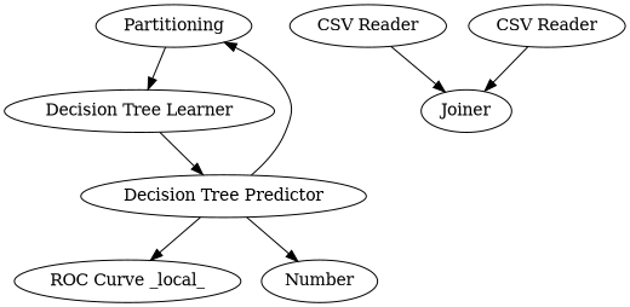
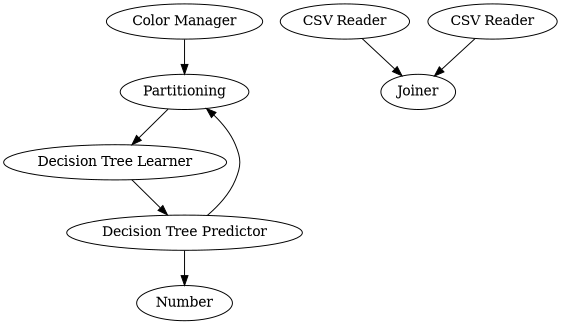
  digraph {
    rankdir=TB
    n1 [label=Partitioning]
    n2 [label="Decision Tree Learner"]
    n3 [label="Decision Tree Predictor"]
-   n4 [label="ROC Curve _local_"]
    n5 [label=Number]
+   n6 [label="Color Manager"]
    n7 [label=Joiner]
    n8 [label="CSV Reader"]
    n9 [label="CSV Reader"]
    n1 -> n2
    n2 -> n3
    n3 -> n1
-   n3 -> n4
    n3 -> n5
+   n6 -> n1
    n8 -> n7
    n9 -> n7
  }
